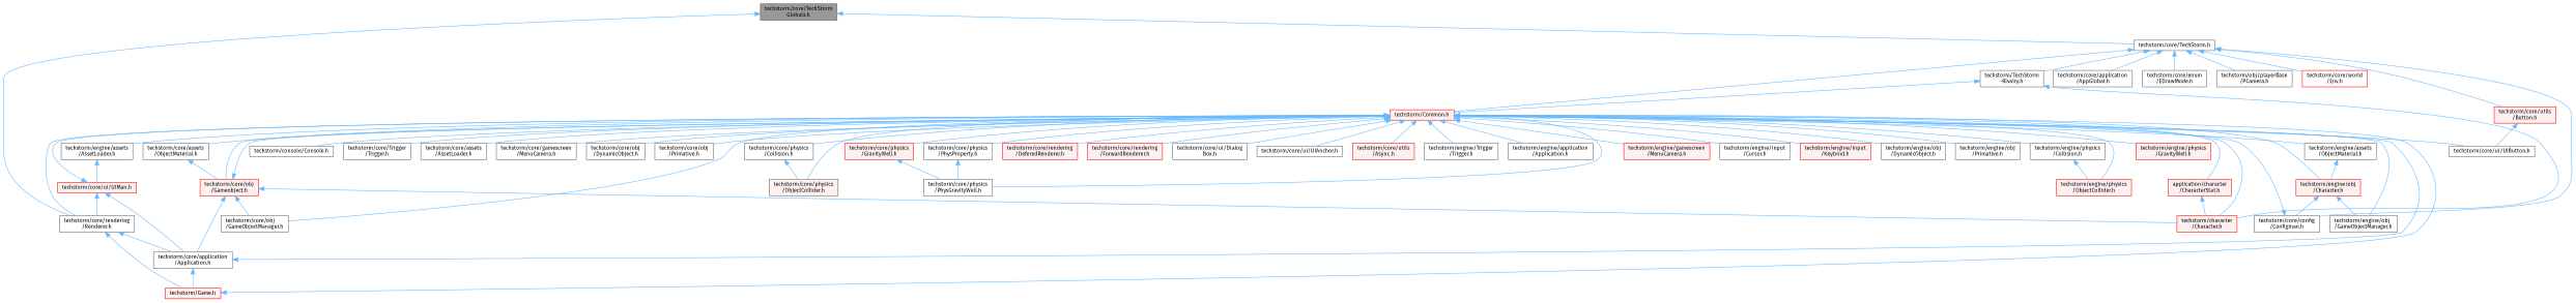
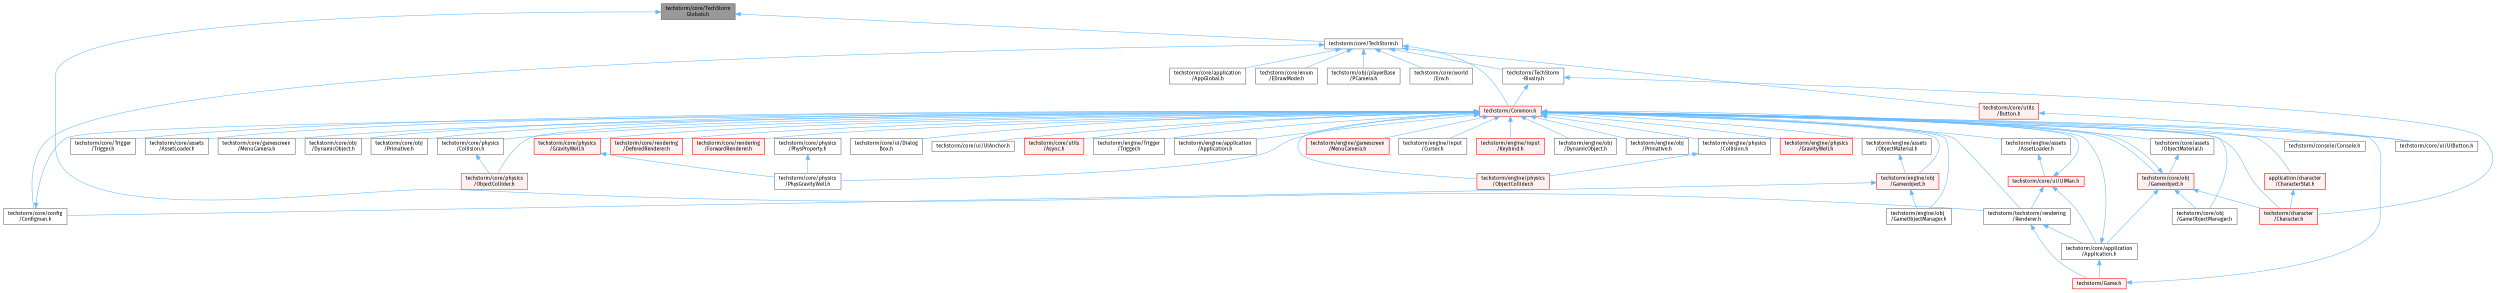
  digraph {
    fontname="Fira Sans"
    node [color=grey40 fillcolor=white fontname="Fira Sans" fontsize=10 shape=box style=filled]
    edge [color=steelblue1 dir=back fontname="Fira Sans" fontsize=10 labelfontname=Helvetica labelfontsize=10 style=solid]
    n1 [color=gray40 fillcolor=grey60 fontcolor=black height=0.2 label="techstorm/core/TechStorm\lGlobals.h" width=0.4]
    n2 [height=0.2 label="techstorm/core/TechStorm.h" width=0.4]
-   n3 [height=0.2 label="techstorm/core/rendering\l/Renderer.h" width=0.4]
+   n3 [height=0.2 label="techstorm/techstorm/rendering\l/Renderer.h" width=0.4]
    n4 [color=red fillcolor="#FFF0F0" height=0.2 label="techstorm/Common.h" width=0.4]
    n5 [height=0.2 label="techstorm/TechStorm\l-Rivalry.h" width=0.4]
    n6 [height=0.2 label="techstorm/core/application\l/AppGlobal.h" width=0.4]
    n7 [height=0.2 label="techstorm/core/config\l/Configman.h" width=0.4]
    n8 [height=0.2 label="techstorm/core/enum\l/EDrawMode.h" width=0.4]
    n9 [height=0.2 label="techstorm/obj/playerBase\l/PCamera.h" width=0.4]
    n10 [color=red fillcolor="#FFF0F0" height=0.2 label="techstorm/core/utils\l/Button.h" width=0.4]
-   n11 [color=red height=0.2 label="techstorm/core/world\l/Env.h" width=0.4]
+   n11 [height=0.2 label="techstorm/core/world\l/Env.h" width=0.4]
    n12 [height=0.2 label="techstorm/core/application\l/Application.h" width=0.4]
    n13 [color=red fillcolor="#FFF0F0" height=0.2 label="techstorm/Game.h" width=0.4]
    n14 [color=red fillcolor="#FFF0F0" height=0.2 label="techstorm/character\l/Character.h" width=0.4]
    n15 [color=red fillcolor="#FFF0F0" height=0.2 label="application/character\l/CharacterStat.h" width=0.4]
    n16 [height=0.2 label="techstorm/console/Console.h" width=0.4]
    n17 [height=0.2 label="techstorm/core/Trigger\l/Trigger.h" width=0.4]
    n18 [height=0.2 label="techstorm/core/assets\l/AssetLoader.h" width=0.4]
    n19 [height=0.2 label="techstorm/core/assets\l/ObjectMaterial.h" width=0.4]
    n20 [color=red fillcolor="#FFF0F0" height=0.2 label="techstorm/core/obj\l/Gameobject.h" width=0.4]
    n21 [height=0.2 label="techstorm/core/obj\l/GameObjectManager.h" width=0.4]
    n22 [height=0.2 label="techstorm/core/gamescreen\l/MenuCamera.h" width=0.4]
    n23 [height=0.2 label="techstorm/core/obj\l/DynamicObject.h" width=0.4]
    n24 [height=0.2 label="techstorm/core/obj\l/Primative.h" width=0.4]
    n25 [height=0.2 label="techstorm/core/physics\l/Collision.h" width=0.4]
    n26 [fillcolor="#FFF0F0" height=0.2 label="techstorm/core/physics\l/ObjectCollider.h" width=0.4]
    n27 [color=red fillcolor="#FFF0F0" height=0.2 label="techstorm/core/physics\l/GravityWell.h" width=0.4]
    n28 [height=0.2 label="techstorm/core/physics\l/PhysGravityWell.h" width=0.4]
    n29 [height=0.2 label="techstorm/core/physics\l/PhysProperty.h" width=0.4]
    n30 [color=red fillcolor="#FFF0F0" height=0.2 label="techstorm/core/rendering\l/DeferedRenderer.h" width=0.4]
    n31 [color=red fillcolor="#FFF0F0" height=0.2 label="techstorm/core/rendering\l/ForwardRenderer.h" width=0.4]
    n32 [height=0.2 label="techstorm/core/ui/Dialog\lBox.h" width=0.4]
    n33 [height=0.2 label="techstorm/core/ui/UIAnchor.h" width=0.4]
    n34 [height=0.2 label="techstorm/core/ui/UIButton.h" width=0.4]
    n35 [color=red fillcolor="#FFF0F0" height=0.2 label="techstorm/core/utils\l/Async.h" width=0.4]
    n36 [height=0.2 label="techstorm/engine/Trigger\l/Trigger.h" width=0.4]
    n37 [height=0.2 label="techstorm/engine/application\l/Application.h" width=0.4]
    n38 [height=0.2 label="techstorm/engine/assets\l/AssetLoader.h" width=0.4]
    n39 [height=0.2 label="techstorm/engine/assets\l/ObjectMaterial.h" width=0.4]
-   n40 [color=red fillcolor="#FFF0F0" height=0.2 label="techstorm/engine/obj\l/Character.h" width=0.4]
+   n40 [color=red fillcolor="#FFF0F0" height=0.2 label="techstorm/engine/obj\l/Gameobject.h" width=0.4]
    n41 [height=0.2 label="techstorm/engine/obj\l/GameObjectManager.h" width=0.4]
    n42 [color=red fillcolor="#FFF0F0" height=0.2 label="techstorm/engine/gamescreen\l/MenuCamera.h" width=0.4]
    n43 [height=0.2 label="techstorm/engine/input\l/Cursor.h" width=0.4]
    n44 [color=red fillcolor="#FFF0F0" height=0.2 label="techstorm/engine/input\l/Keybind.h" width=0.4]
    n45 [height=0.2 label="techstorm/engine/obj\l/DynamicObject.h" width=0.4]
    n46 [height=0.2 label="techstorm/engine/obj\l/Primative.h" width=0.4]
    n47 [height=0.2 label="techstorm/engine/physics\l/Collision.h" width=0.4]
    n48 [color=red fillcolor="#FFF0F0" height=0.2 label="techstorm/engine/physics\l/ObjectCollider.h" width=0.4]
    n49 [color=red fillcolor="#FFF0F0" height=0.2 label="techstorm/engine/physics\l/GravityWell.h" width=0.4]
    n50 [color=red fillcolor="#FFF0F0" height=0.2 label="techstorm/core/ui/UIMan.h" width=0.4]
    n1 -> n2
    n1 -> n3
    n2 -> n4
    n2 -> n5
    n2 -> n6
    n2 -> n7
    n2 -> n8
    n2 -> n9
    n2 -> n10
    n2 -> n11
    n3 -> n12
    n3 -> n13
    n4 -> n3
    n4 -> n14
    n4 -> n15
    n4 -> n16
    n4 -> n17
    n4 -> n18
    n4 -> n19
    n4 -> n20
    n4 -> n21
    n4 -> n22
    n4 -> n23
    n4 -> n24
    n4 -> n25
    n4 -> n26
    n4 -> n27
    n4 -> n28
-   n4 -> n29
    n4 -> n30
    n4 -> n31
    n4 -> n32
    n4 -> n33
    n4 -> n34
    n4 -> n35
    n4 -> n36
    n4 -> n37
    n4 -> n38
    n4 -> n39
    n4 -> n40
    n4 -> n41
    n4 -> n42
    n4 -> n43
    n4 -> n44
    n4 -> n45
    n4 -> n46
    n4 -> n47
    n4 -> n48
    n4 -> n49
    n5 -> n4
    n5 -> n14
    n7 -> n4
    n10 -> n34
    n12 -> n4
    n12 -> n13
    n13 -> n4
    n15 -> n14
    n19 -> n20
    n20 -> n4
    n20 -> n12
    n20 -> n14
    n20 -> n21
    n25 -> n26
    n27 -> n28
    n29 -> n28
    n38 -> n50
    n39 -> n40
    n40 -> n7
    n40 -> n41
    n47 -> n48
    n50 -> n3
    n50 -> n4
    n50 -> n12
  }
